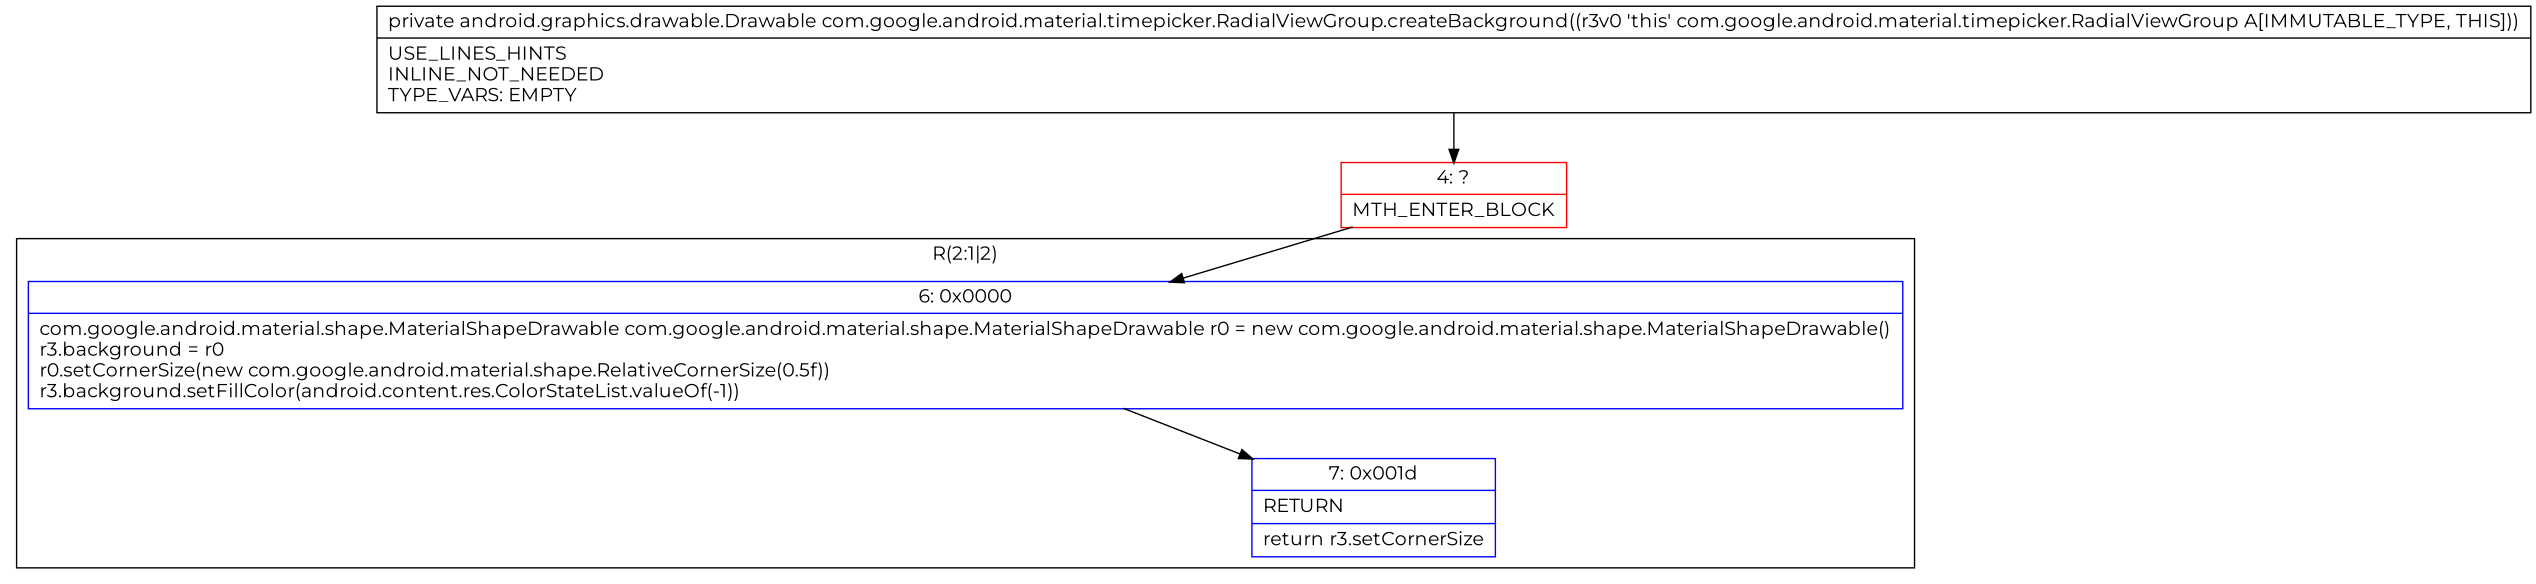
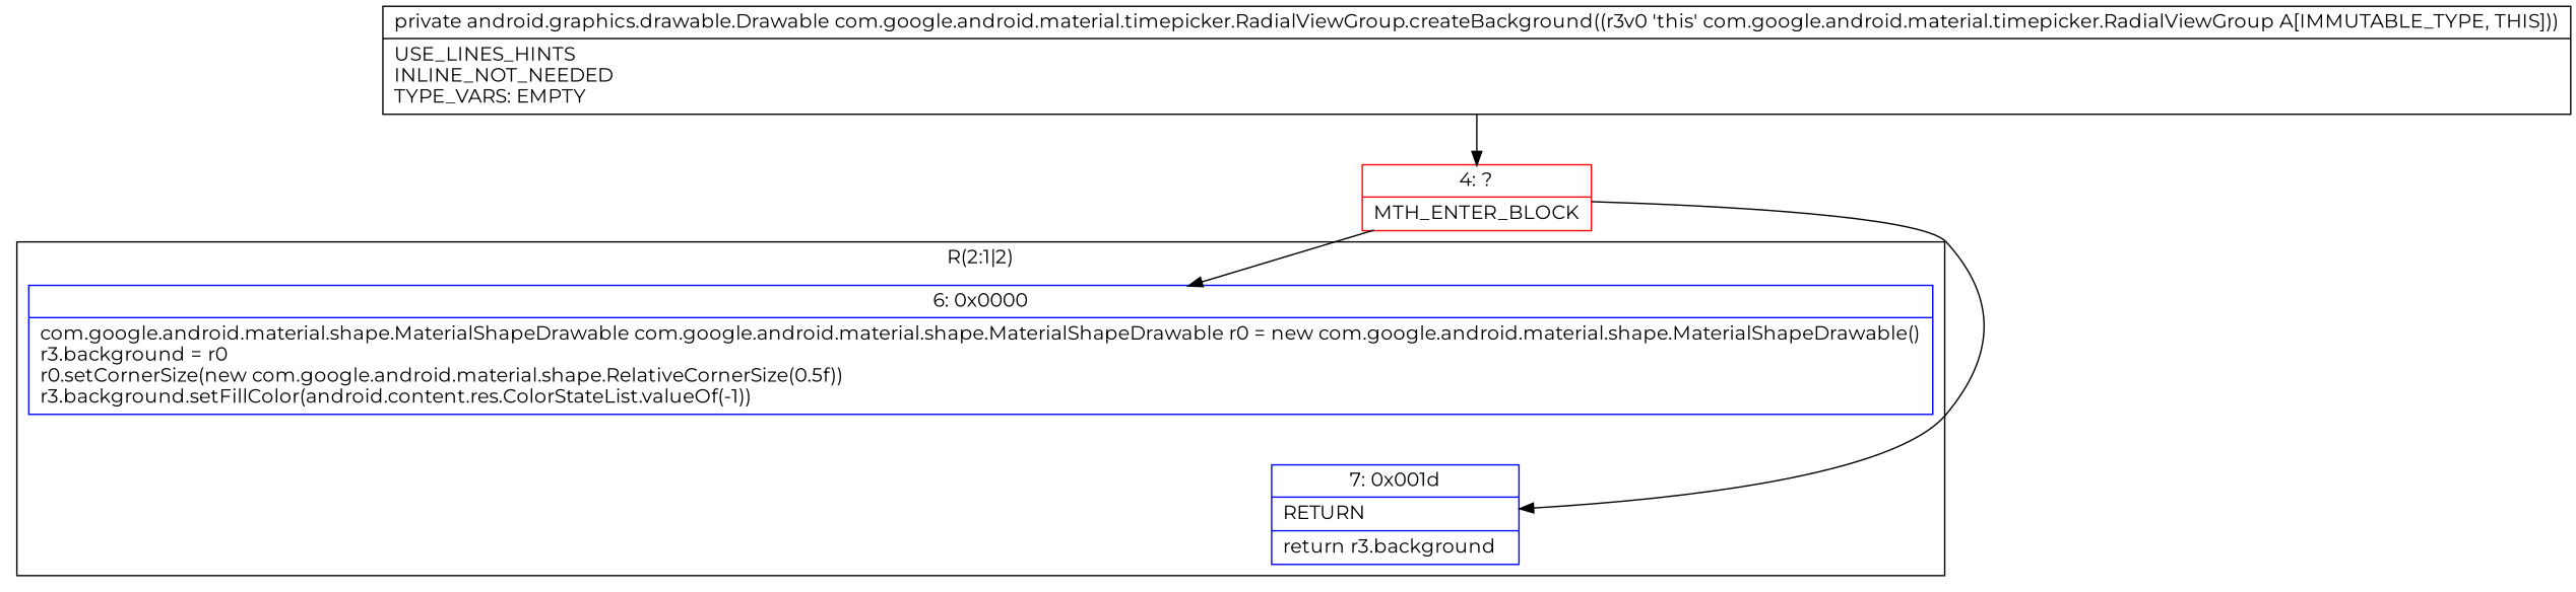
  digraph {
    fontname=Montserrat
    node [color=blue fontname=Montserrat shape=record]
    edge [fontname=Montserrat]
    n1 [label="{6\:\ 0x0000|com.google.android.material.shape.MaterialShapeDrawable com.google.android.material.shape.MaterialShapeDrawable r0 = new com.google.android.material.shape.MaterialShapeDrawable()\lr3.background = r0\lr0.setCornerSize(new com.google.android.material.shape.RelativeCornerSize(0.5f))\lr3.background.setFillColor(android.content.res.ColorStateList.valueOf(\-1))\l}"]
-   n2 [label="{7\:\ 0x001d|RETURN\l|return r3.setCornerSize\l}"]
+   n2 [label="{7\:\ 0x001d|RETURN\l|return r3.background\l}"]
    n3 [color=red label="{4\:\ ?|MTH_ENTER_BLOCK\l}"]
    n4 [label="{private android.graphics.drawable.Drawable com.google.android.material.timepicker.RadialViewGroup.createBackground((r3v0 'this' com.google.android.material.timepicker.RadialViewGroup A[IMMUTABLE_TYPE, THIS]))  | USE_LINES_HINTS\lINLINE_NOT_NEEDED\lTYPE_VARS: EMPTY\l}" color=""]
    subgraph cluster_1 {
      label="R(2:1|2)"
      n1
      n2
    }
-   n1 -> n2
+   n3 -> n2
    n3 -> n1
    n4 -> n3
  }
